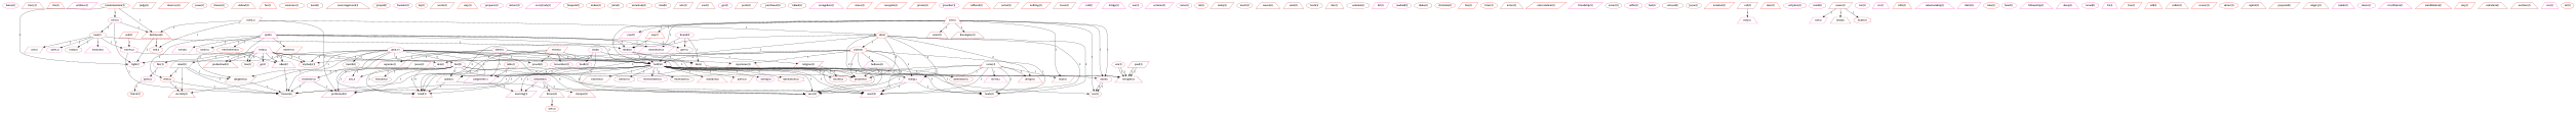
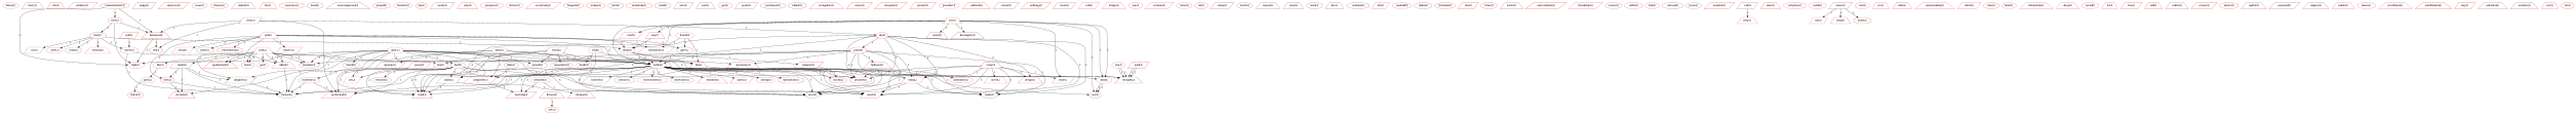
  digraph {
    fontname=Merriweather
    node [color=deeppink fontname=Merriweather shape=trapezium]
    edge [fontname=Merriweather]
    n1 [label="home(1)" shape=ellipse]
    n2 [color=brown label="harry(1)"]
    n3 [color=red label="tire(1)"]
    n4 [label="embrace(1)" shape=parallelogram]
    n5 [color=red label="condemnation(2)" shape=ellipse]
    n6 [label="love(1)" shape=ellipse]
    n7 [color=red label="darkness(6)"]
    n8 [label="light(2)" shape=octagon]
    n9 [color=brown label="man(5)" shape=octagon]
    n10 [color=red label="fell(1)" shape=octagon]
    n11 [label="think(4)" shape=ellipse]
    n12 [label="crave(2)" shape=ellipse]
    n13 [color=brown label="body(1)" shape=octagon]
    n14 [label="woman(1)"]
    n15 [label="know(2)" shape=octagon]
    n16 [color=brown label="lust(1)" shape=parallelogram]
    n17 [color=brown label="judge(1)" shape=parallelogram]
    n18 [color=red label="deserves(1)" shape=parallelogram]
    n19 [color=brown label="cease(1)" shape=ellipse]
    n20 [color=red label="chance(1)" shape=ellipse]
    n21 [color=brown label="defend(1)"]
    n22 [color=red label="fun(1)"]
    n23 [color=red label="assurance(1)" shape=octagon]
    n24 [color=brown label="bend(1)" shape=octagon]
    n25 [label="dreamed(1)" shape=ellipse]
    n26 [color=brown label="throne(2)"]
    n27 [color=red label="trumpet(1)"]
    n28 [label="morning(1)" shape=parallelogram]
    n29 [color=red label="saw(1)" shape=ellipse]
    n30 [label="died(4)" shape=ellipse]
    n31 [label="death(1)" shape=ellipse]
    n32 [color=red label="experience(1)"]
    n33 [color=brown label="save(2)" shape=ellipse]
    n34 [label="found(2)" shape=octagon]
    n35 [color=red label="die(4)"]
    n36 [color=brown label="gave(1)" shape=octagon]
    n37 [label="illustration(2)" shape=parallelogram]
    n38 [color=brown label="heaven(4)" shape=ellipse]
    n39 [color=red label="damnation(1)" shape=ellipse]
    n40 [color=brown label="encouragement(1)"]
    n41 [label="jack(4)"]
    n42 [label="send(1)" shape=parallelogram]
    n43 [color=brown label="name(1)" shape=octagon]
    n44 [color=red label="remembered(1)" shape=ellipse]
    n45 [label="hell(36)" shape=octagon]
    n46 [color=red label="wife(2)" shape=ellipse]
    n47 [color=brown label="daughter(2)" shape=parallelogram]
    n48 [color=red label="barber(3)" shape=parallelogram]
    n49 [color=red label="religion(3)" shape=parallelogram]
    n50 [label="performed(1)" shape=parallelogram]
    n51 [label="thing(2)" shape=parallelogram]
    n52 [color=brown label="leads(1)" shape=octagon]
    n53 [color=red label="purpose(1)" shape=octagon]
    n54 [label="went(2)" shape=parallelogram]
    n55 [color=red label="kind(3)"]
    n56 [color=brown label="thought(2)"]
    n57 [label="didn(1)" shape=octagon]
    n58 [color=brown label="see(1)" shape=ellipse]
    n59 [label="judgment(5)" shape=parallelogram]
    n60 [color=brown label="matches(1)" shape=parallelogram]
    n61 [color=brown label="furnace(1)" shape=octagon]
    n62 [label="environment(1)" shape=octagon]
    n63 [color=brown label="motivation(1)" shape=ellipse]
    n64 [color=red label="condition(1)"]
    n65 [color=red label="mount(2)" shape=ellipse]
    n66 [color=red label="party(1)" shape=parallelogram]
    n67 [label="craving(1)" shape=ellipse]
    n68 [color=red label="satisfaction(1)" shape=octagon]
    n69 [color=red label="eternity(1)"]
    n70 [color=red label="prayed(1)" shape=ellipse]
    n71 [label="founder(1)" shape=ellipse]
    n72 [color=red label="lay(1)" shape=ellipse]
    n73 [color=brown label="worm(1)" shape=parallelogram]
    n74 [color=brown label="cross(2)" shape=parallelogram]
    n75 [color=red label="sin(4)" shape=ellipse]
    n76 [color=red label="design(1)"]
    n77 [color=red label="place(6)" shape=octagon]
    n78 [label="holiness(1)"]
    n79 [color=brown label="called(3)" shape=parallelogram]
    n80 [label="talked(2)"]
    n81 [color=red label="soap(1)"]
    n82 [label="prepares(1)" shape=octagon]
    n83 [label="read(2)"]
    n84 [label="go(2)" shape=ellipse]
    n85 [label="fire(3)" shape=octagon]
    n86 [color=brown label="stand(2)" shape=parallelogram]
    n87 [color=red label="predestined(1)"]
    n88 [color=brown label="tree(1)" shape=ellipse]
    n89 [color=red label="anybody(1)" shape=ellipse]
    n90 [label="goes(2)" shape=ellipse]
    n91 [color=red label="thirst(2)" shape=ellipse]
    n92 [label="detour(1)" shape=ellipse]
    n93 [color=red label="verse(2)"]
    n94 [label="haven(2)"]
    n95 [color=brown label="hope(1)" shape=parallelogram]
    n96 [label="everybody(1)" shape=parallelogram]
    n97 [color=red label="frequent(1)" shape=ellipse]
    n98 [color=red label="makes(1)" shape=octagon]
    n99 [color=brown label="john(1)" shape=octagon]
    n100 [color=red label="somebody(1)" shape=octagon]
    n101 [color=brown label="cried(1)" shape=octagon]
    n102 [color=brown label="win(1)" shape=parallelogram]
    n103 [color=brown label="soul(1)"]
    n104 [label="son(2)" shape=ellipse]
    n105 [label="gov(1)" shape=octagon]
    n106 [color=brown label="point(1)" shape=parallelogram]
    n107 [color=brown label="purchased(1)" shape=octagon]
    n108 [color=brown label="talked(1)" shape=octagon]
    n109 [label="evangelism(1)"]
    n110 [color=red label="comes(1)" shape=parallelogram]
    n111 [color=red label="mosquito(1)" shape=parallelogram]
    n112 [color=red label="protest(1)" shape=parallelogram]
    n113 [label="preacher(1)" shape=ellipse]
    n114 [color=red label="suffered(1)"]
    n115 [color=brown label="period(1)" shape=parallelogram]
    n116 [color=red label="nothing(2)" shape=parallelogram]
    n117 [color=brown label="loves(1)" shape=parallelogram]
    n118 [label="rock(1)" shape=parallelogram]
    n119 [label="bridge(1)"]
    n120 [label="use(1)" shape=octagon]
    n121 [label="sermon(2)" shape=parallelogram]
    n122 [label="come(1)" shape=ellipse]
    n123 [color=red label="mt(1)" shape=octagon]
    n124 [color=brown label="today(1)" shape=parallelogram]
    n125 [color=brown label="merit(1)" shape=ellipse]
    n126 [color=brown label="reason(1)"]
    n127 [color=brown label="exist(1)"]
    n128 [color=brown label="heck(1)" shape=octagon]
    n129 [color=red label="one(1)"]
    n130 [color=red label="way(2)"]
    n131 [color=brown label="wont(2)"]
    n132 [color=brown label="theologian(1)"]
    n133 [label="loved(1)" shape=parallelogram]
    n134 [color=brown label="fate(1)"]
    n135 [color=brown label="isolation(1)" shape=octagon]
    n136 [label="hit(1)" shape=parallelogram]
    n137 [color=red label="talks(1)" shape=ellipse]
    n138 [label="baseball(1)" shape=ellipse]
    n139 [color=brown label="shake(1)" shape=octagon]
    n140 [color=red label="christian(1)" shape=ellipse]
    n141 [label="bible(3)" shape=ellipse]
    n142 [color=red label="separate(1)" shape=parallelogram]
    n143 [color=red label="dies(1)" shape=parallelogram]
    n144 [color=red label="time(2)" shape=octagon]
    n145 [color=red label="word(4)" shape=parallelogram]
    n146 [label="remember(1)" shape=ellipse]
    n147 [color=brown label="preach(1)" shape=octagon]
    n148 [label="don(1)" shape=octagon]
    n149 [color=brown label="terror(2)"]
    n150 [color=red label="paul(2)" shape=parallelogram]
    n151 [color=red label="universalism(1)" shape=parallelogram]
    n152 [label="friendship(1)" shape=parallelogram]
    n153 [color=brown label="savior(1)" shape=ellipse]
    n154 [label="suffer(1)" shape=octagon]
    n155 [label="feel(1)" shape=octagon]
    n156 [color=brown label="beloved(1)" shape=octagon]
    n157 [color=red label="ask(2)" shape=parallelogram]
    n158 [color=brown label="jayne(1)" shape=ellipse]
    n159 [color=red label="nonelect(1)" shape=parallelogram]
    n160 [color=brown label="lord(5)" shape=parallelogram]
    n161 [label="keep(1)"]
    n162 [color=red label="door(1)"]
    n163 [label="god(17)" shape=octagon]
    n164 [label="fact(9)" shape=octagon]
    n165 [color=brown label="match(1)" shape=ellipse]
    n166 [color=brown label="remains(1)" shape=ellipse]
    n167 [label="existence(2)" shape=ellipse]
    n168 [label="act(2)" shape=parallelogram]
    n169 [label="scripture(1)" shape=octagon]
    n170 [label="mark(1)" shape=octagon]
    n171 [color=brown label="mean(1)" shape=parallelogram]
    n172 [label="bat(1)" shape=parallelogram]
    n173 [color=brown label="head(1)"]
    n174 [color=red label="make(1)" shape=octagon]
    n175 [label="fear(1)" shape=octagon]
    n176 [label="rev(1)"]
    n177 [color=red label="tells(1)"]
    n178 [label="salesmanship(1)"]
    n179 [label="christ(1)" shape=parallelogram]
    n180 [color=red label="idea(1)" shape=octagon]
    n181 [label="hand(1)" shape=ellipse]
    n182 [label="fellowship(2)"]
    n183 [label="sheep(1)"]
    n184 [label="israel(1)" shape=octagon]
    n185 [label="fix(1)"]
    n186 [color=red label="thou(1)" shape=parallelogram]
    n187 [color=red label="tell(2)"]
    n188 [color=brown label="cultist(1)"]
    n189 [color=red label="course(1)" shape=parallelogram]
    n190 [color=red label="sinner(1)" shape=octagon]
    n191 [color=brown label="baptist(2)"]
    n192 [color=brown label="prepared(1)" shape=parallelogram]
    n193 [color=brown label="calgary(1)"]
    n194 [label="isaiah(1)"]
    n195 [label="doesn(1)" shape=octagon]
    n196 [label="crucifixion(0)"]
    n197 [color=red label="annihilation(1)"]
    n198 [color=red label="jesus(2)" shape=parallelogram]
    n199 [color=red label="stop(1)" shape=parallelogram]
    n200 [color=brown label="salvation(1)"]
    n201 [color=brown label="wertzen(1)"]
    n202 [label="rex(1)"]
    n203 [color=red label="lot(1)" shape=octagon]
    n5 -> n6 [label=1]
    n5 -> n7 [label=1]
    n5 -> n8 [label=1]
    n6 -> n7 [label=1]
    n6 -> n8 [label=1]
    n6 -> n9 [label=1]
    n7 -> n8 [label=2]
    n7 -> n10 [label=1]
    n9 -> n11 [label=1]
    n9 -> n12 [label=2]
    n9 -> n13 [label=1]
    n9 -> n14 [label=1]
    n9 -> n15 [label=1]
    n9 -> n16 [label=1]
    n11 -> n35 [label=1]
    n11 -> n45 [label=2]
    n11 -> n49 [label=1]
    n15 -> n38 [label=1]
    n15 -> n80 [label=1]
-   n25 -> n26 [label=1]
    n25 -> n27 [label=1]
    n25 -> n28 [label=1]
    n26 -> n29 [label=1]
    n30 -> n31 [label=2]
    n30 -> n32 [label=1]
    n30 -> n33 [label=1]
    n34 -> n35 [label=1]
    n34 -> n36 [label=1]
    n34 -> n37 [label=1]
    n35 -> n38 [label=1]
    n35 -> n39 [label=2]
    n41 -> n11 [label=2]
    n41 -> n36 [label=1]
    n41 -> n37 [label=2]
    n41 -> n42 [label=2]
    n41 -> n43 [label=1]
    n41 -> n44 [label=1]
    n41 -> n45 [label=2]
    n41 -> n46 [label=1]
    n41 -> n47 [label=1]
    n41 -> n48 [label=1]
    n45 -> n28 [label=1]
    n45 -> n33 [label=3]
    n45 -> n38 [label=2]
    n45 -> n50 [label=1]
    n45 -> n51 [label=3]
    n45 -> n52 [label=3]
    n45 -> n53 [label=3]
    n45 -> n54 [label=3]
    n45 -> n55 [label=4]
    n45 -> n56 [label=1]
    n45 -> n56 [label=1]
    n45 -> n57 [label=1]
    n45 -> n58 [label=1]
    n45 -> n59 [label=2]
    n45 -> n60 [label=1]
    n45 -> n61 [label=1]
    n45 -> n62 [label=1]
    n45 -> n63 [label=1]
    n45 -> n64 [label=1]
    n45 -> n65 [label=1]
    n45 -> n66 [label=1]
    n45 -> n67 [label=1]
    n45 -> n68 [label=1]
    n46 -> n38 [label=1]
    n46 -> n69 [label=1]
    n47 -> n38 [label=1]
    n49 -> n65 [label=1]
    n51 -> n33 [label=1]
    n51 -> n52 [label=1]
    n51 -> n54 [label=1]
    n57 -> n58 [label=1]
    n57 -> n58 [label=1]
    n59 -> n28 [label=1]
    n74 -> n7 [label=1]
    n74 -> n10 [label=1]
    n74 -> n50 [label=1]
    n74 -> n75 [label=1]
    n75 -> n33 [label=2]
    n75 -> n45 [label=1]
    n75 -> n51 [label=2]
    n75 -> n52 [label=2]
    n75 -> n53 [label=2]
    n75 -> n54 [label=2]
    n75 -> n55 [label=2]
    n75 -> n76 [label=2]
    n75 -> n77 [label=1]
    n77 -> n32 [label=1]
    n77 -> n33 [label=2]
    n77 -> n45 [label=4]
    n77 -> n51 [label=1]
    n77 -> n52 [label=1]
    n77 -> n53 [label=1]
    n77 -> n54 [label=1]
    n77 -> n55 [label=1]
    n77 -> n78 [label=1]
    n77 -> n79 [label=3]
    n79 -> n54 [label=1]
    n79 -> n55 [label=1]
    n80 -> n38 [label=1]
    n83 -> n45 [label=1]
    n83 -> n45 [label=1]
    n83 -> n80 [label=1]
    n83 -> n80 [label=1]
    n83 -> n84 [label=1]
    n83 -> n85 [label=1]
    n83 -> n86 [label=1]
    n83 -> n87 [label=1]
    n83 -> n87 [label=1]
    n83 -> n88 [label=1]
    n83 -> n88 [label=1]
    n83 -> n89 [label=1]
    n83 -> n89 [label=1]
    n85 -> n90 [label=1]
    n86 -> n38 [label=1]
    n86 -> n46 [label=1]
    n86 -> n47 [label=1]
    n86 -> n69 [label=1]
    n90 -> n91 [label=1]
    n93 -> n33 [label=1]
    n93 -> n51 [label=1]
    n93 -> n52 [label=1]
    n93 -> n53 [label=1]
    n93 -> n54 [label=1]
    n93 -> n76 [label=1]
    n93 -> n94 [label=1]
    n93 -> n95 [label=1]
    n104 -> n56 [label=1]
    n104 -> n56 [label=1]
    n129 -> n11 [label=1]
    n129 -> n45 [label=1]
    n129 -> n57 [label=1]
    n129 -> n57 [label=1]
    n129 -> n58 [label=1]
    n129 -> n95 [label=1]
    n129 -> n130 [label=1]
    n129 -> n131 [label=1]
    n129 -> n132 [label=1]
    n129 -> n133 [label=1]
    n130 -> n11 [label=1]
    n137 -> n59 [label=1]
    n141 -> n35 [label=1]
    n141 -> n45 [label=1]
    n141 -> n59 [label=1]
    n141 -> n89 [label=1]
    n141 -> n142 [label=1]
    n145 -> n45 [label=1]
    n145 -> n55 [label=1]
    n145 -> n146 [label=1]
    n145 -> n147 [label=1]
    n145 -> n148 [label=1]
    n148 -> n55 [label=2]
    n150 -> n56 [label=1]
    n150 -> n56 [label=1]
    n157 -> n15 [label=1]
    n160 -> n161 [label=1]
    n163 -> n8 [label=2]
    n163 -> n33 [label=4]
    n163 -> n38 [label=2]
    n163 -> n47 [label=1]
    n163 -> n52 [label=3]
    n163 -> n53 [label=3]
    n163 -> n54 [label=3]
    n163 -> n55 [label=4]
    n163 -> n69 [label=1]
    n163 -> n79 [label=3]
    n163 -> n89 [label=1]
    n163 -> n147 [label=1]
    n163 -> n148 [label=1]
    n163 -> n164 [label=3]
    n163 -> n165 [label=1]
    n164 -> n33 [label=6]
    n164 -> n50 [label=1]
    n164 -> n53 [label=6]
    n164 -> n54 [label=6]
    n164 -> n55 [label=6]
    n164 -> n79 [label=7]
    n164 -> n166 [label=1]
    n164 -> n167 [label=1]
    n164 -> n168 [label=1]
    n167 -> n38 [label=1]
    n167 -> n50 [label=1]
    n171 -> n172 [label=1]
    n171 -> n173 [label=1]
    n171 -> n174 [label=1]
    n198 -> n50 [label=1]
    n198 -> n168 [label=1]
  }
